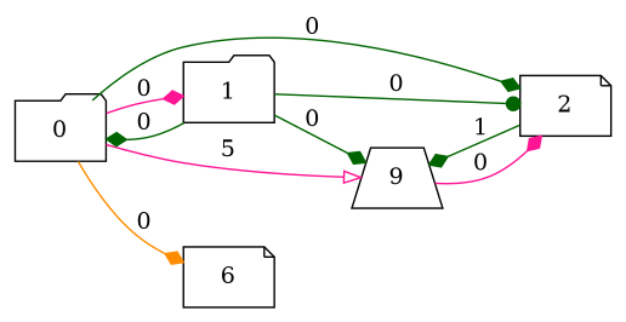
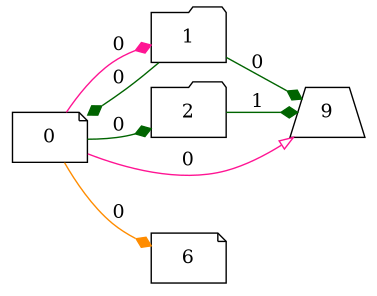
  digraph {
    rankdir=LR
    node [shape=folder]
    edge [arrowhead=diamond color=darkgreen]
-   0
+   0 [shape=note]
    1
-   2 [shape=note]
+   2
    n4 [label=9 shape=trapezium]
    n5 [label=6 shape=note]
    0 -> 1 [color=deeppink label=0]
    0 -> 2 [label=0]
-   0 -> n4 [arrowhead=onormal color=deeppink label=5]
+   0 -> n4 [arrowhead=onormal color=deeppink label=0]
    0 -> n5 [color=darkorange label=0]
    1 -> 0 [label=0]
-   1 -> 2 [arrowhead=dot label=0]
    1 -> n4 [label=0]
    2 -> n4 [label=1]
-   n4 -> 2 [color=deeppink label=0]
  }
